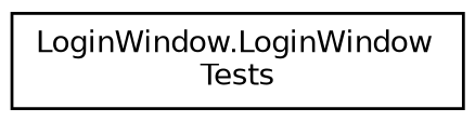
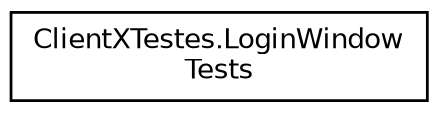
  digraph {
    rankdir=LR
-   n1 [color=black fillcolor=white fontname=Helvetica fontsize=10 height=0.2 label="LoginWindow.LoginWindow\lTests" shape=record style=filled width=0.4]
+   n1 [color=black fillcolor=white fontname=Helvetica fontsize=10 height=0.2 label="ClientXTestes.LoginWindow\lTests" shape=record style=filled width=0.4]
  }
